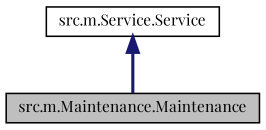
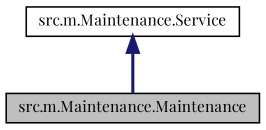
  digraph {
    fontname="Playfair Display"
    node [color=black fontname="Playfair Display" fontsize=10 shape=record style=filled]
    n1 [fillcolor=grey75 fontcolor=black height=0.2 label="src.m.Maintenance.Maintenance" width=0.4]
-   n2 [fillcolor=white height=0.2 label="src.m.Service.Service" width=0.4]
+   n2 [fillcolor=white height=0.2 label="src.m.Maintenance.Service" width=0.4]
    n2 -> n1 [color=midnightblue dir=back fontname="Playfair Display" fontsize=10 labelfontname=Helvetica labelfontsize=10 style=bold]
  }
